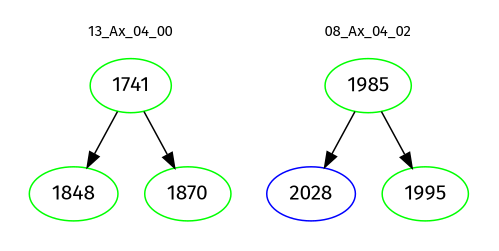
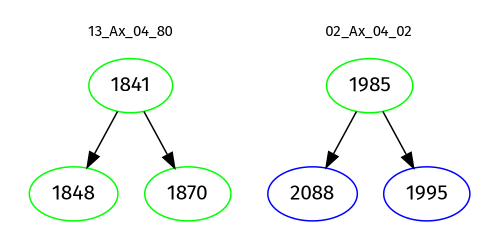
  digraph {
    fontname="Fira Sans"
    node [color=green fontname="Fira Sans"]
    edge [color=black fontname="Fira Sans"]
-   n1 [label=1741]
+   n1 [label=1841]
    n2 [label=1848]
    n3 [label=1870]
    n4 [label=1985]
-   n5 [color=blue label=2028]
-   n6 [label=1995]
+   n5 [color=blue label=2088]
+   n6 [color=blue label=1995]
    subgraph cluster_1 {
      color=white
      fontsize=10
-     label="13_Ax_04_00"
+     label="13_Ax_04_80"
      n1
      n2
      n3
    }
    subgraph cluster_2 {
      color=white
      fontsize=10
-     label="08_Ax_04_02"
+     label="02_Ax_04_02"
      n4
      n5
      n6
    }
    n1 -> n2
    n1 -> n3
    n4 -> n5
    n4 -> n6
  }
